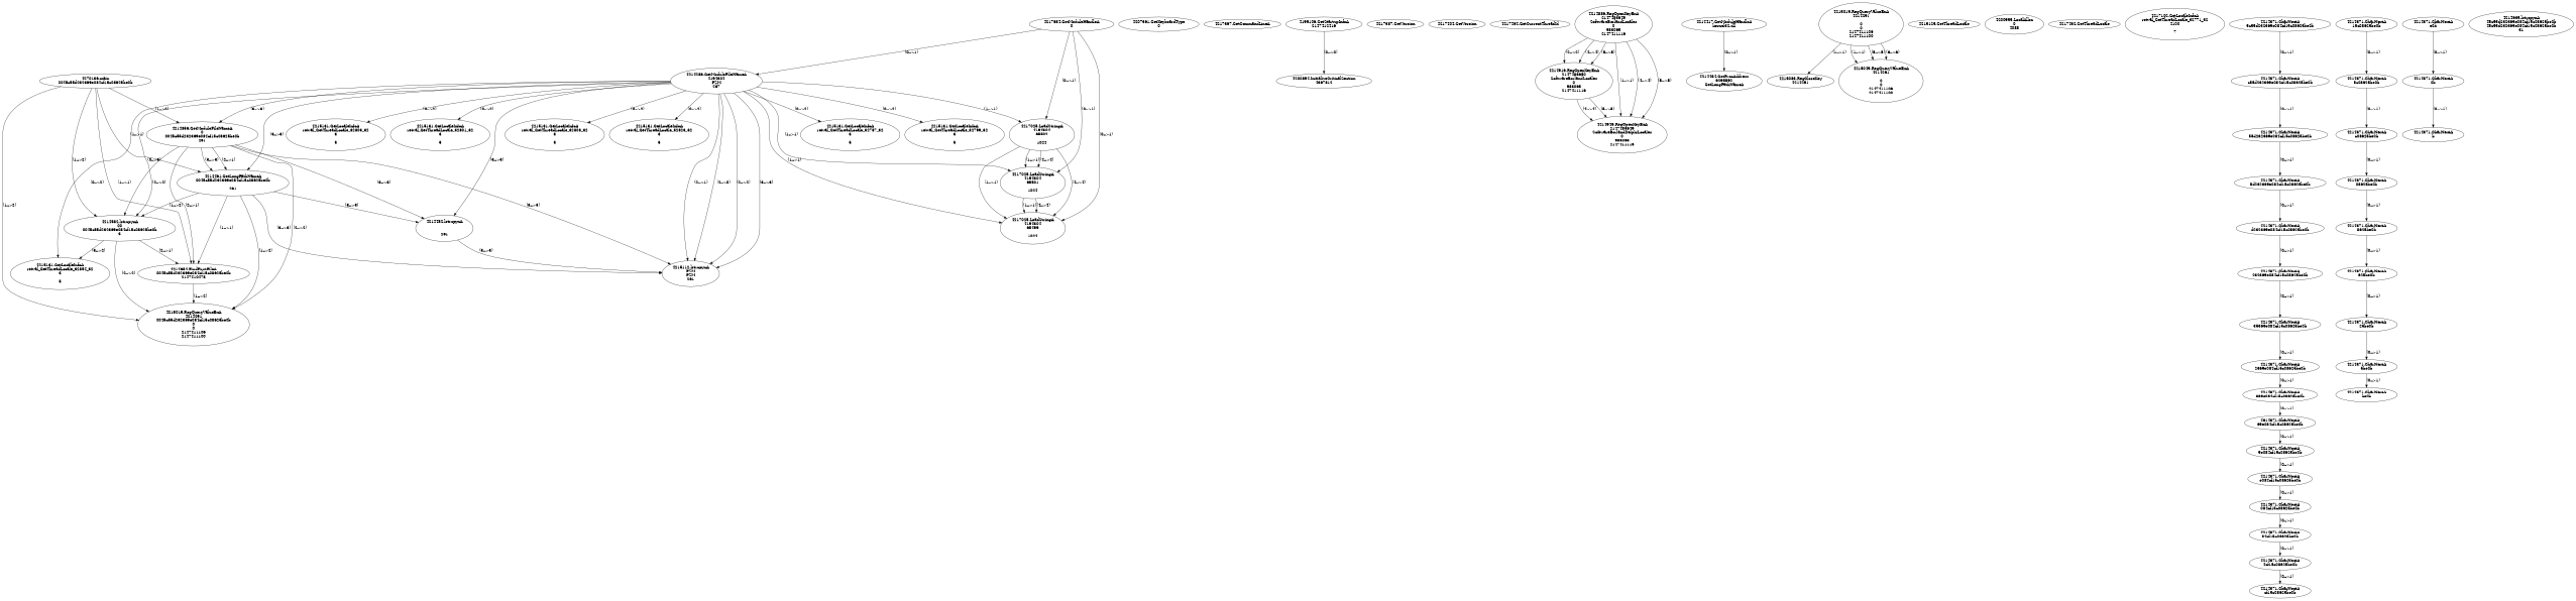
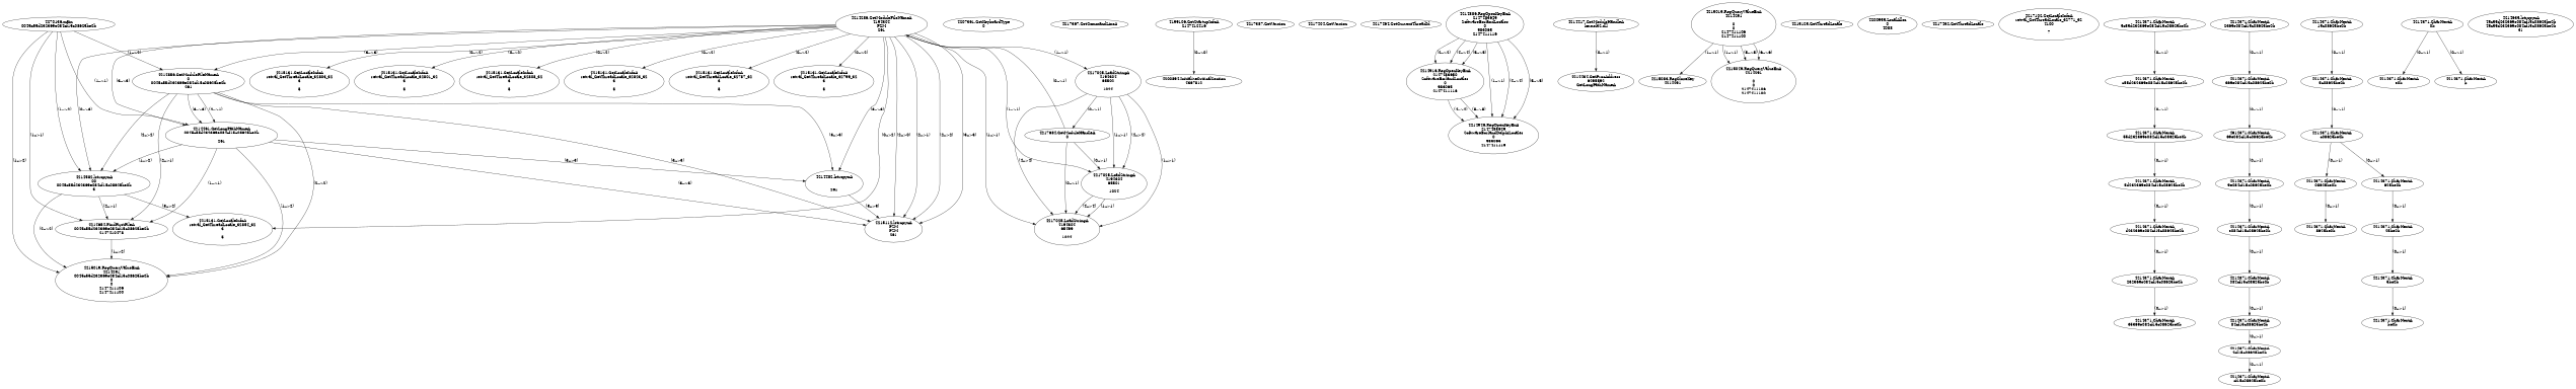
  digraph {
    n1 [label="4270136.main\n0045c55d232369e084cf15c08625be0b"]
    n2 [label="4214856.GetModuleFileNameA\n0\n0045c55d232369e084cf15c08625be0b\n261"]
    n3 [label="4214461.GetLongPathNameA\n0045c55d232369e084cf15c08625be0b\n\n261"]
    n4 [label="4214582.lstrcpynA\n00\n0045c55d232369e084cf15c08625be0b\n3"]
    n5 [label="4214654.FindFirstFileA\n0045c55d232369e084cf15c08625be0b\n2147410478"]
    n6 [label="4215019.RegQueryValueExA\n4214291\n0045c55d232369e084cf15c08625be0b\n0\n0\n2147411106\n2147411100"]
    n7 [label="4214482.lstrcpynA\n\n\n261"]
    n8 [label="4215112.lstrcpynA\nPZM\nPZM\n261"]
    n9 [label="4215131.GetLocaleInfoA\nretval_GetThreadLocale_32854_32\n3\n\n5"]
    n10 [label="4217684.GetModuleHandleA\n0"]
-   n11 [label="4214286.GetModuleFileNameA\n4194304\nPZM\n267"]
+   n11 [label="4214286.GetModuleFileNameA\n4194304\nPZM\n261"]
    n12 [label="4217025.LoadStringA\n4194304\n65502\n\n1024"]
    n13 [label="4217025.LoadStringA\n4194304\n65501\n\n1024"]
    n14 [label="4217025.LoadStringA\n4194304\n65499\n\n1024"]
    n15 [label="4215131.GetLocaleInfoA\nretval_GetThreadLocale_32803_32\n3\n\n5"]
    n16 [label="4215131.GetLocaleInfoA\nretval_GetThreadLocale_32801_32\n3\n\n5"]
    n17 [label="4215131.GetLocaleInfoA\nretval_GetThreadLocale_32808_32\n3\n\n5"]
    n18 [label="4215131.GetLocaleInfoA\nretval_GetThreadLocale_32823_32\n3\n\n5"]
    n19 [label="4215131.GetLocaleInfoA\nretval_GetThreadLocale_32787_32\n3\n\n5"]
    n20 [label="4215131.GetLocaleInfoA\nretval_GetThreadLocale_32799_32\n3\n\n5"]
    n21 [label="4207361.GetKeyboardType\n0"]
    n22 [label="4217367.GetCommandLineA\n"]
    n23 [label="4199106.GetStartupInfoA\n2147412416"]
    n24 [label="4200894.InitializeCriticalSection\n4367812"]
    n25 [label="4217387.GetVersion\n"]
    n26 [label="4217404.GetVersion\n"]
    n27 [label="4217464.GetCurrentThreadId\n"]
    n28 [label="4214886.RegOpenKeyExA\n2147483649\nSoftware\Borland\Locales\n0\n983065\n2147411116"]
    n29 [label="4214916.RegOpenKeyExA\n2147483650\nSoftware\Borland\Locales\n0\n983065\n2147411116"]
    n30 [label="4214946.RegOpenKeyExA\n2147483649\nSoftware\Borland\Delphi\Locales\n0\n983065\n2147411116"]
    n31 [label="4214417.GetModuleHandleA\nkernel32.dll"]
    n32 [label="4214434.GetProcAddress\n6295592\nGetLongPathNameA"]
    n33 [label="4215019.RegQueryValueExA\n4214291\n\n0\n0\n2147411106\n2147411100"]
    n34 [label="4215083.RegCloseKey\n4214291"]
    n35 [label="4215049.RegQueryValueExA\n4214291\n\n0\n0\n2147411106\n2147411100"]
    n36 [label="4215125.GetThreadLocale\n"]
    n37 [label="4200955.LocalAlloc\n0\n4088"]
    n38 [label="4217432.GetThreadLocale\n"]
    n39 [label="4217102.GetLocaleInfoA\nretval_GetThreadLocale_32771_32\n4100\n\n7"]
    n40 [label="4214371.CharNextA\n5c55d232369e084cf15c08625be0b"]
    n41 [label="4214371.CharNextA\nc55d232369e084cf15c08625be0b"]
    n42 [label="4214371.CharNextA\n55d232369e084cf15c08625be0b"]
    n43 [label="4214371.CharNextA\n5d232369e084cf15c08625be0b"]
    n44 [label="4214371.CharNextA\nd232369e084cf15c08625be0b"]
    n45 [label="4214371.CharNextA\n232369e084cf15c08625be0b"]
    n46 [label="4214371.CharNextA\n35369e084cf15c08625be0b"]
    n47 [label="4214371.CharNextA\n2369e084cf15c08625be0b"]
    n48 [label="4214371.CharNextA\n369e084cf15c08625be0b"]
    n49 [label="4614371.CharNextA\n69e084cf15c08625be0b"]
    n50 [label="4214371.CharNextA\n9e084cf15c08625be0b"]
    n51 [label="4214371.CharNextA\ne084cf15c08625be0b"]
    n52 [label="4214371.CharNextA\n084cf15c08625be0b"]
    n53 [label="4214371.CharNextA\n84cf15c08625be0b"]
    n54 [label="4214371.CharNextA\n4cf15c08625be0b"]
    n55 [label="4214371.CharNextA\ncf15c08625be0b"]
    n56 [label="4214371.CharNextA\n15c08625be0b"]
    n57 [label="4214371.CharNextA\n5c08625be0b"]
    n58 [label="4214371.CharNextA\nc08625be0b"]
    n59 [label="4214371.CharNextA\n08625be0b"]
    n60 [label="4214371.CharNextA\n8625be0b"]
    n61 [label="4214371.CharNextA\n625be0b"]
    n62 [label="4214371.CharNextA\n25be0b"]
    n63 [label="4214371.CharNextA\n5be0b"]
    n64 [label="4214371.CharNextA\nbe0b"]
    n65 [label="4214371.CharNextA\ne0b"]
    n66 [label="4214371.CharNextA\n0b"]
    n67 [label="4214371.CharNextA\nb"]
    n68 [label="4214635.lstrcpynA\n45c55d232369e084cf15c08625be0b\n45c55d232369e084cf15c08625be0b\n31"]
    n1 -> n2 [label="(1-->2)"]
    n1 -> n3 [label="(1-->1)"]
    n1 -> n4 [label="(1-->2)"]
    n1 -> n5 [label="(1-->1)"]
    n1 -> n6 [label="(1-->2)"]
    n2 -> n3 [label="(2-->1)"]
    n2 -> n3 [label="(3-->3)"]
    n2 -> n4 [label="(2-->2)"]
    n2 -> n5 [label="(2-->1)"]
    n2 -> n6 [label="(2-->2)"]
    n2 -> n7 [label="(3-->3)"]
    n2 -> n8 [label="(3-->3)"]
    n3 -> n4 [label="(1-->2)"]
    n3 -> n5 [label="(1-->1)"]
    n3 -> n6 [label="(1-->2)"]
    n3 -> n7 [label="(3-->3)"]
    n3 -> n8 [label="(3-->3)"]
    n4 -> n5 [label="(2-->1)"]
    n4 -> n6 [label="(2-->2)"]
    n4 -> n9 [label="(3-->2)"]
    n5 -> n6 [label="(1-->2)"]
    n7 -> n8 [label="(3-->3)"]
    n10 -> n11 [label="(0-->1)"]
-   n10 -> n12 [label="(0-->1)"]
+   n12 -> n10 [label="(0-->1)"]
    n10 -> n13 [label="(0-->1)"]
    n10 -> n14 [label="(0-->1)"]
    n11 -> n2 [label="(3-->3)"]
    n11 -> n3 [label="(3-->3)"]
    n11 -> n4 [label="(0-->3)"]
    n11 -> n7 [label="(3-->3)"]
    n11 -> n8 [label="(2-->1)"]
    n11 -> n8 [label="(2-->2)"]
    n11 -> n8 [label="(3-->3)"]
    n11 -> n8 [label="(2-->0)"]
    n11 -> n9 [label="(0-->2)"]
    n11 -> n12 [label="(1-->1)"]
    n11 -> n13 [label="(1-->1)"]
    n11 -> n14 [label="(1-->1)"]
    n11 -> n15 [label="(0-->2)"]
    n11 -> n16 [label="(0-->2)"]
    n11 -> n17 [label="(0-->2)"]
    n11 -> n18 [label="(0-->2)"]
    n11 -> n19 [label="(0-->2)"]
    n11 -> n20 [label="(0-->2)"]
    n12 -> n13 [label="(1-->1)"]
    n12 -> n13 [label="(4-->4)"]
    n12 -> n14 [label="(1-->1)"]
    n12 -> n14 [label="(4-->4)"]
    n13 -> n14 [label="(1-->1)"]
    n13 -> n14 [label="(4-->4)"]
    n23 -> n24 [label="(0-->0)"]
    n28 -> n29 [label="(2-->2)"]
    n28 -> n29 [label="(4-->4)"]
    n28 -> n29 [label="(5-->5)"]
    n28 -> n30 [label="(1-->1)"]
    n28 -> n30 [label="(4-->4)"]
    n28 -> n30 [label="(5-->5)"]
    n29 -> n30 [label="(4-->4)"]
    n29 -> n30 [label="(5-->5)"]
    n31 -> n32 [label="(0-->1)"]
    n33 -> n34 [label="(1-->1)"]
    n33 -> n35 [label="(1-->1)"]
    n33 -> n35 [label="(5-->5)"]
    n33 -> n35 [label="(6-->6)"]
    n40 -> n41 [label="(0-->1)"]
    n41 -> n42 [label="(0-->1)"]
    n42 -> n43 [label="(0-->1)"]
    n43 -> n44 [label="(0-->1)"]
    n44 -> n45 [label="(0-->1)"]
    n45 -> n46 [label="(0-->1)"]
-   n46 -> n47 [label="(0-->1)"]
    n47 -> n48 [label="(0-->1)"]
    n48 -> n49 [label="(0-->1)"]
    n49 -> n50 [label="(0-->1)"]
    n50 -> n51 [label="(0-->1)"]
    n51 -> n52 [label="(0-->1)"]
    n52 -> n53 [label="(0-->1)"]
    n53 -> n54 [label="(0-->1)"]
    n54 -> n55 [label="(0-->1)"]
    n56 -> n57 [label="(0-->1)"]
    n57 -> n58 [label="(0-->1)"]
    n58 -> n59 [label="(0-->1)"]
    n59 -> n60 [label="(0-->1)"]
-   n60 -> n61 [label="(0-->1)"]
+   n58 -> n61 [label="(0-->1)"]
    n61 -> n62 [label="(0-->1)"]
    n62 -> n63 [label="(0-->1)"]
    n63 -> n64 [label="(0-->1)"]
-   n65 -> n66 [label="(0-->1)"]
+   n66 -> n65 [label="(0-->1)"]
    n66 -> n67 [label="(0-->1)"]
  }
